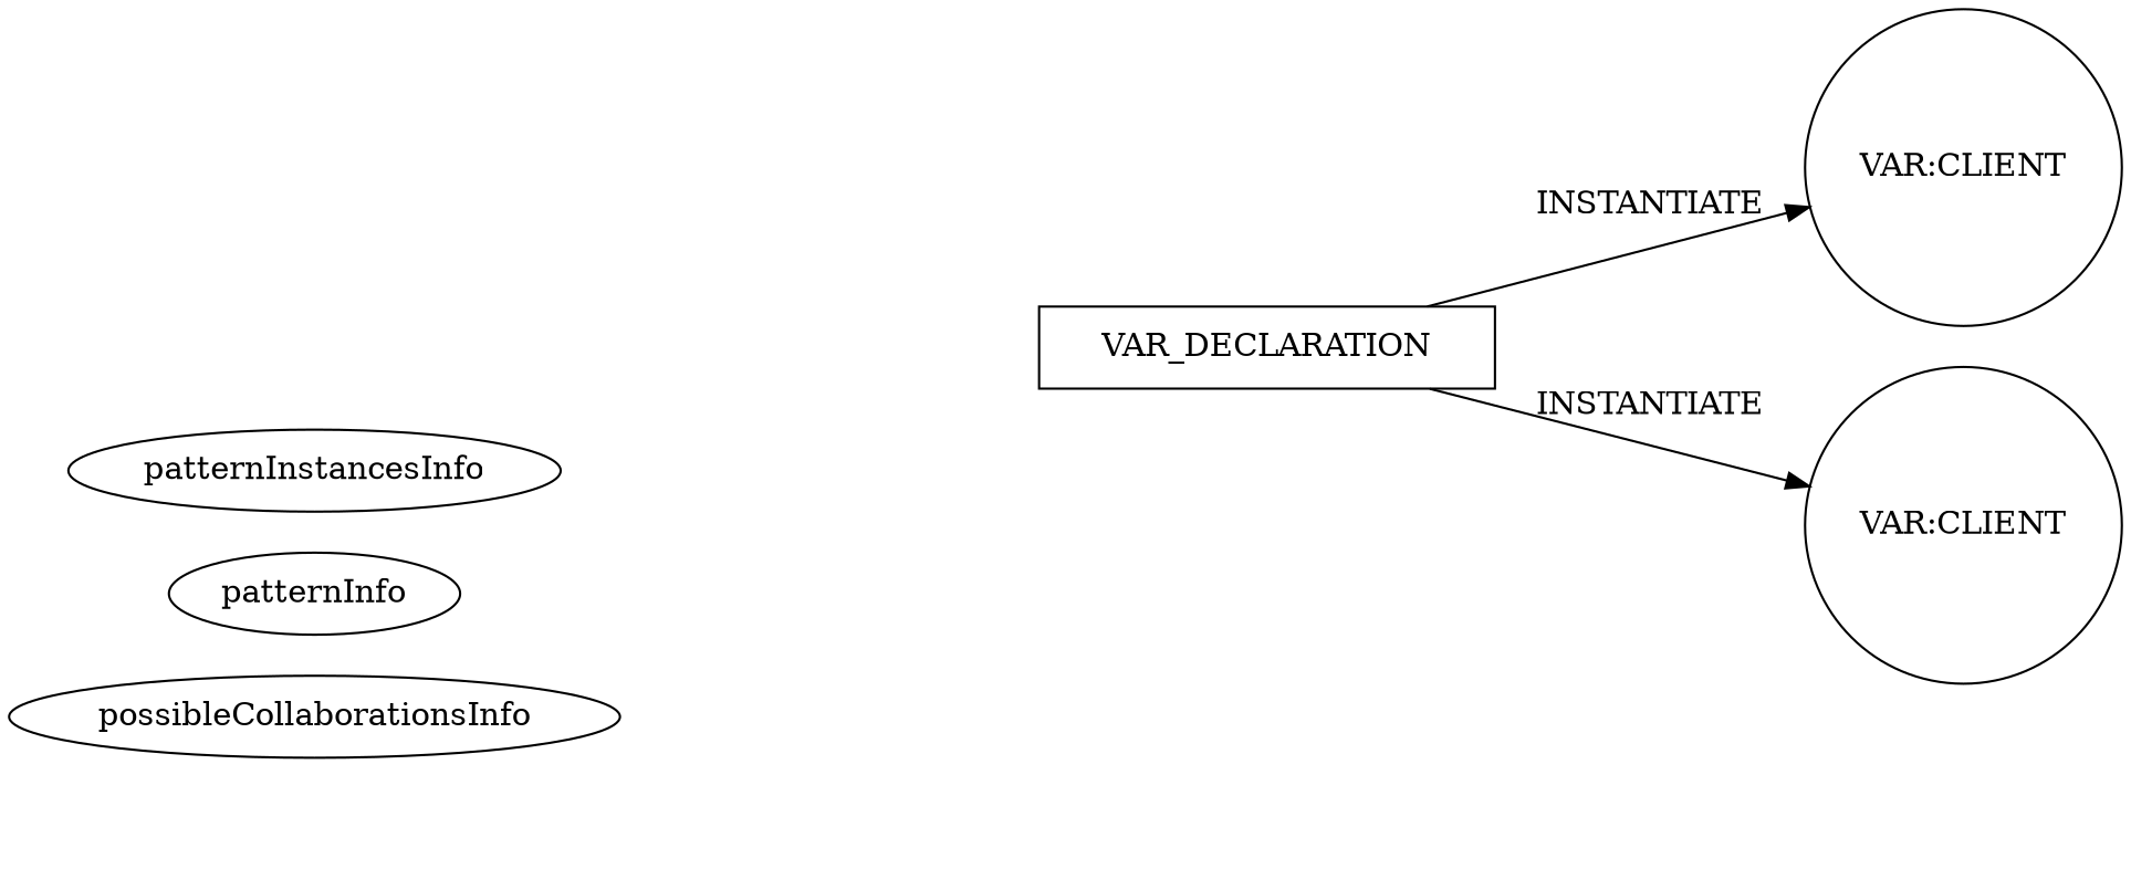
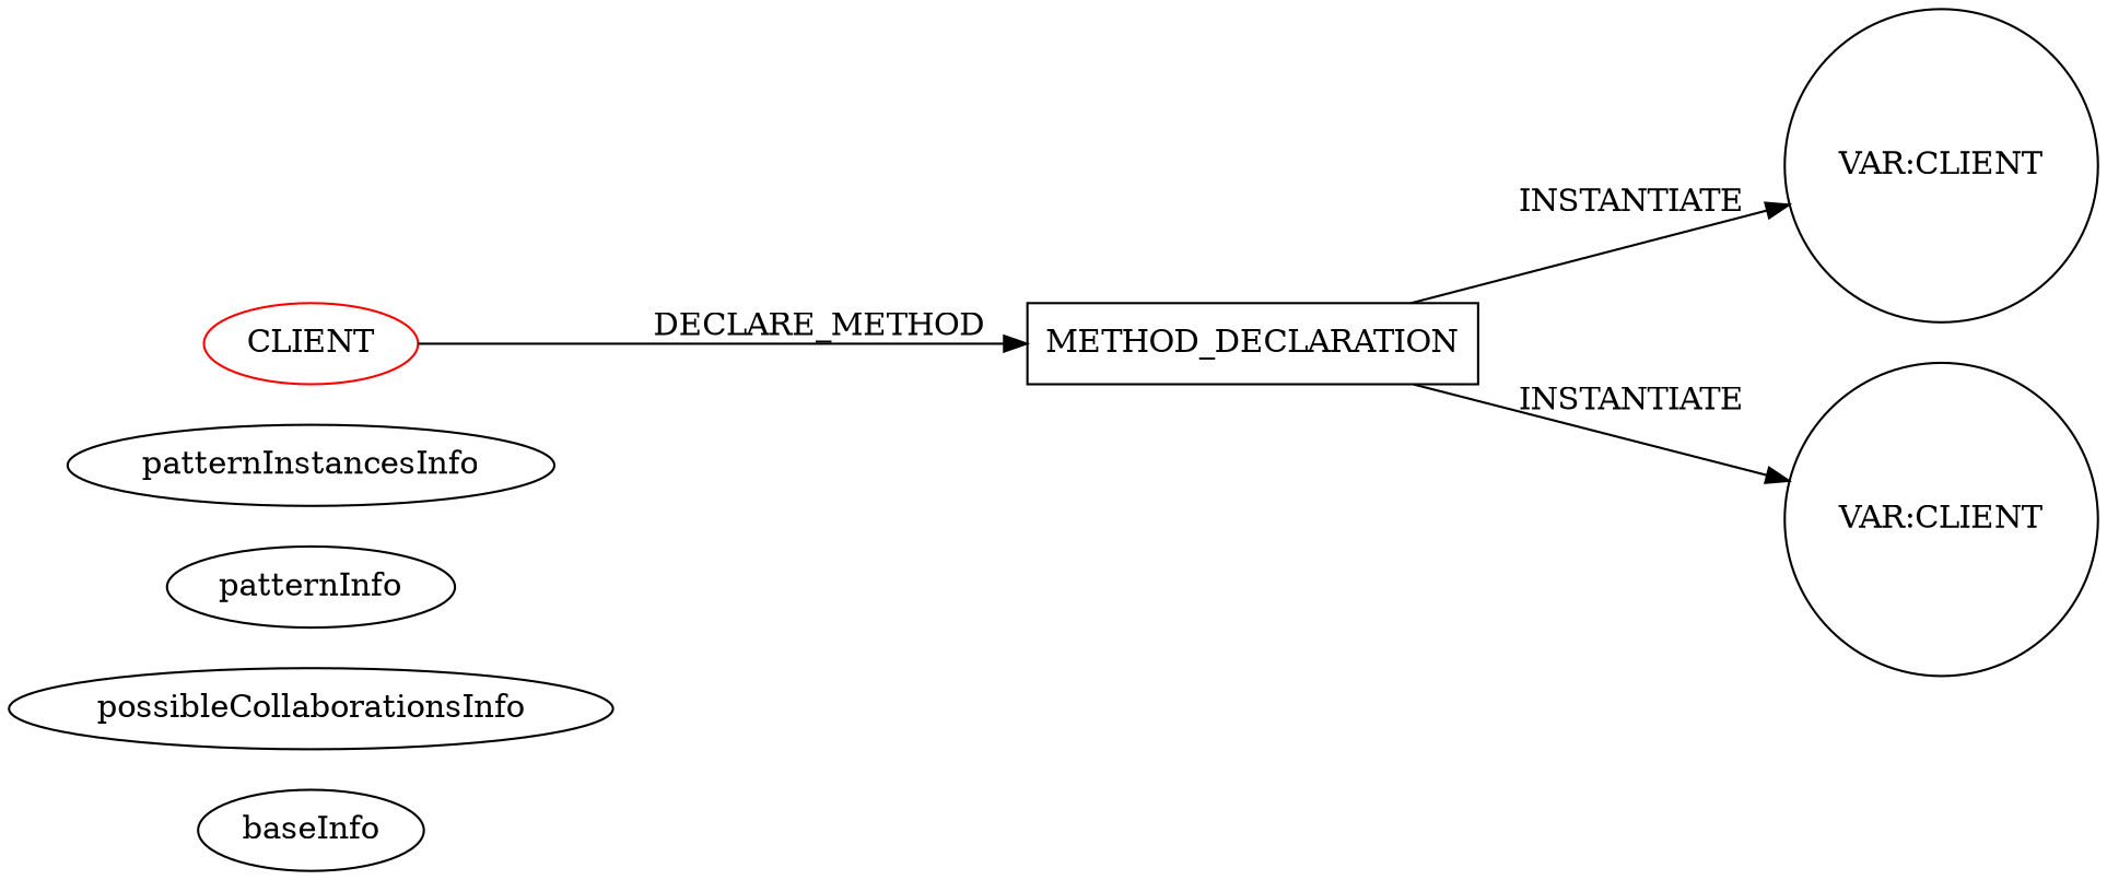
  digraph {
    rankdir=LR
+   baseInfo [category=pattern graphId=2921 isAnonymous=false possibleRelation=false]
    possibleCollaborationsInfo
    patternInfo [frequency=2.0 patternRootClient=0]
    patternInstancesInfo [0="Maxxa-MT-common~/Maxxa-MT-common/MT-common-master/src/cz/commons/example/graphics/node/DefaultNodeExample.java~DefaultNodeExample~922" 1="Maxxa-MT-common~/Maxxa-MT-common/MT-common-master/src/cz/commons/example/graphics/branchNode/BranchElementExample.java~BranchElementExample~916"]
    n5 [isFrameworkType=false label="VAR:CLIENT" shape=circle vertexType=VARIABLE_EXPRESION]
-   n6 [isFrameworkType=false label=VAR_DECLARATION shape=box vertexType=CLIENT_METHOD_DECLARATION]
+   n6 [isFrameworkType=false label=METHOD_DECLARATION shape=box vertexType=CLIENT_METHOD_DECLARATION]
    n7 [isFrameworkType=false label="VAR:CLIENT" shape=circle vertexType=VARIABLE_EXPRESION]
+   n8 [color=red isFrameworkType=false label=CLIENT vertexType=ROOT_CLIENT_CLASS_DECLARATION]
    n6 -> n5 [label=INSTANTIATE]
    n6 -> n7 [label=INSTANTIATE]
+   n8 -> n6 [label=DECLARE_METHOD]
  }
